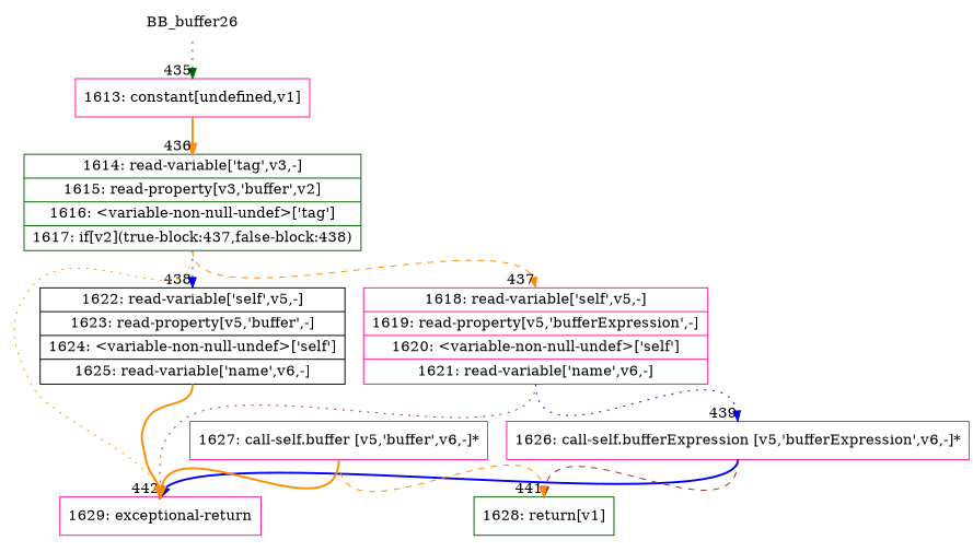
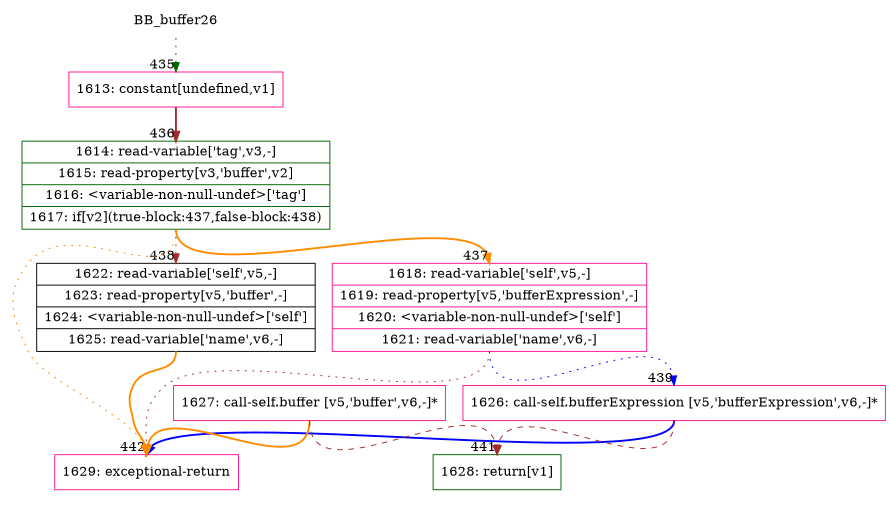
  digraph {
    rankdir=TD
    node [color=deeppink shape=record]
    edge [color=darkorange headport=n style=dotted tailport=s]
    n1 [color=darkgreen label=BB_buffer26 shape=none]
    n2 [label="{1613: constant[undefined,v1]}"]
    n3 [color=darkgreen label="{1614: read-variable['tag',v3,-]|1615: read-property[v3,'buffer',v2]|1616: \<variable-non-null-undef\>['tag']|1617: if[v2](true-block:437,false-block:438)}"]
    n4 [label="{1618: read-variable['self',v5,-]|1619: read-property[v5,'bufferExpression',-]|1620: \<variable-non-null-undef\>['self']|1621: read-variable['name',v6,-]}"]
    n5 [color=black label="{1622: read-variable['self',v5,-]|1623: read-property[v5,'buffer',-]|1624: \<variable-non-null-undef\>['self']|1625: read-variable['name',v6,-]}"]
    n6 [label="{1629: exceptional-return}"]
    n7 [label="{1626: call-self.bufferExpression [v5,'bufferExpression',v6,-]*}"]
    n8 [color=darkgreen label="{1628: return[v1]}"]
    n9 [label="{1627: call-self.buffer [v5,'buffer',v6,-]*}"]
    n1 -> n2 [color=darkgreen headlabel="    435"]
-   n2 -> n3 [headlabel="      436" style=bold]
-   n3 -> n4 [headlabel="      437" style=dashed]
-   n3 -> n5 [color=blue headlabel="      438"]
+   n2 -> n3 [color=brown headlabel="      436" style=bold]
+   n3 -> n4 [headlabel="      437" style=bold]
+   n3 -> n5 [color=brown headlabel="      438"]
    n3 -> n6 [headlabel="      442"]
    n4 -> n6 [color=brown]
    n4 -> n7 [color=blue headlabel="      439"]
    n5 -> n6 [style=bold]
    n7 -> n6 [color=blue style=bold]
    n7 -> n8 [color=brown headlabel="      441" style=dashed]
    n9 -> n6 [style=bold]
-   n9 -> n8 [style=dashed]
+   n9 -> n8 [color=brown style=dashed]
  }
